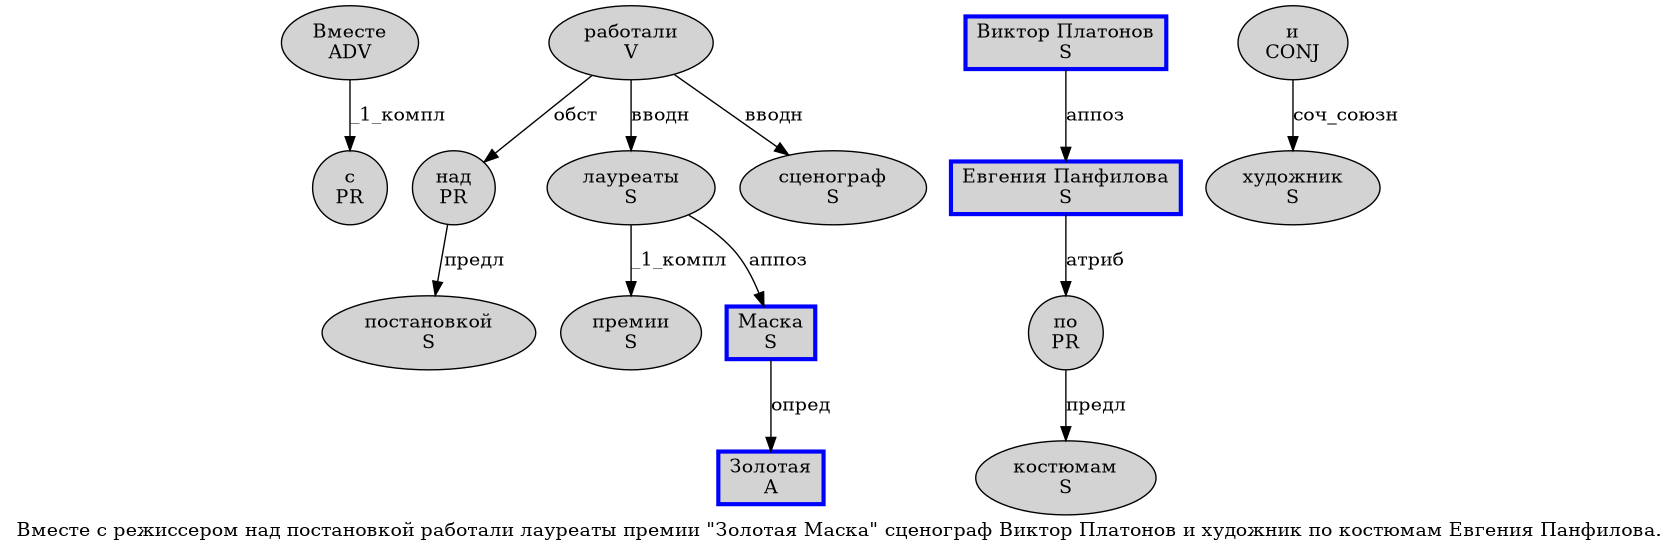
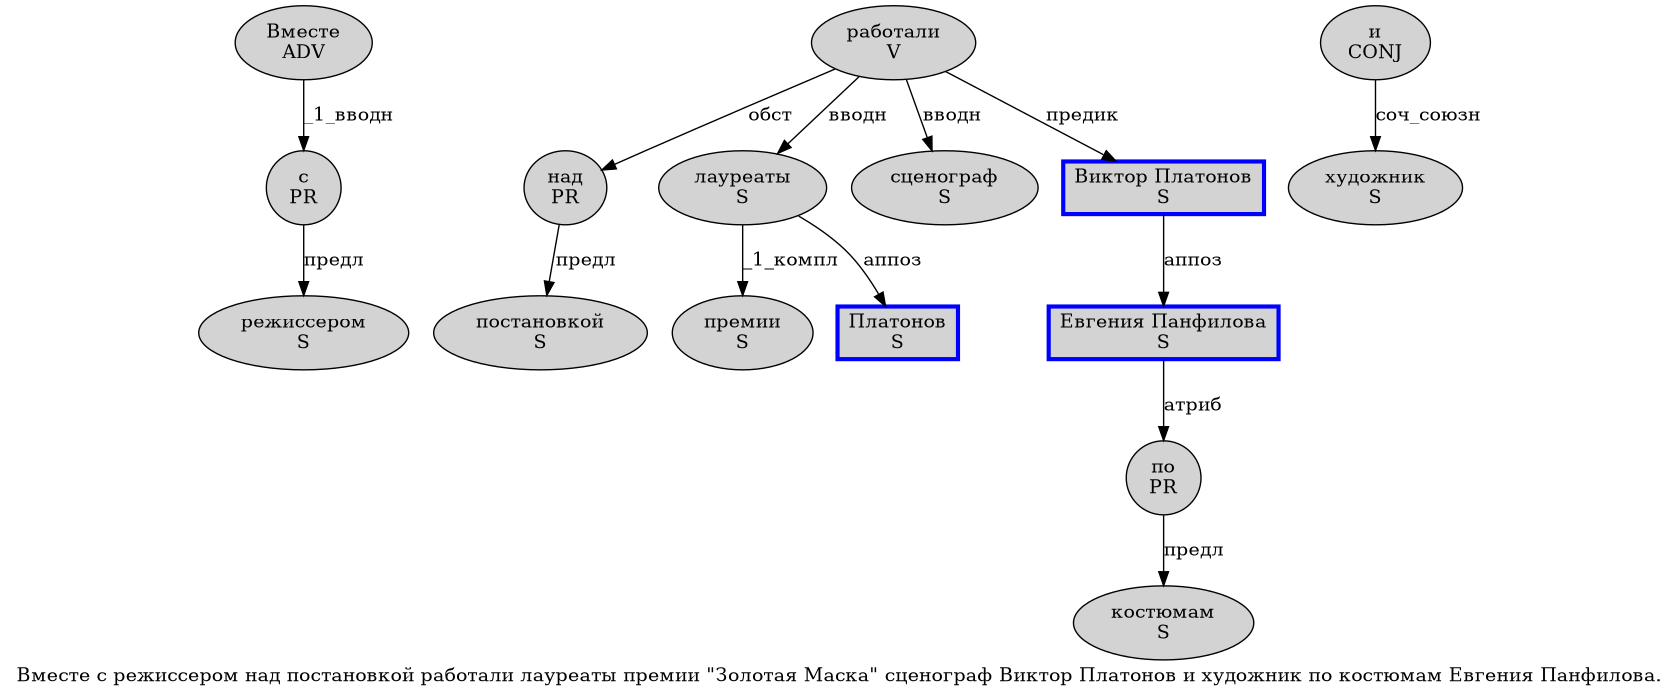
  digraph {
    label="Вместе с режиссером над постановкой работали лауреаты премии \"Золотая Маска\" сценограф Виктор Платонов и художник по костюмам Евгения Панфилова."
    node [fillcolor=lightgray penwidth=1 shape=ellipse style=filled]
    n1 [label="Вместе\nADV"]
    n2 [label="с\nPR"]
+   n3 [label="режиссером\nS"]
    n4 [label="над\nPR"]
    n5 [label="постановкой\nS"]
    n6 [label="работали\nV"]
    n7 [label="лауреаты\nS"]
    n8 [label="сценограф\nS"]
    n9 [color=blue label="Виктор Платонов\nS" penwidth=3 shape=box]
    n10 [label="премии\nS"]
-   n11 [color=blue label="Маска\nS" penwidth=3 shape=box]
+   n11 [color=blue label="Платонов\nS" penwidth=3 shape=box]
    n12 [color=blue label="Евгения Панфилова\nS" penwidth=3 shape=box]
-   n13 [color=blue label="Золотая\nA" penwidth=3 shape=box]
    n14 [label="и\nCONJ"]
    n15 [label="художник\nS"]
    n16 [label="по\nPR"]
    n17 [label="костюмам\nS"]
-   n1 -> n2 [label="_1_компл"]
+   n1 -> n2 [label="_1_вводн"]
+   n2 -> n3 [label="предл"]
    n4 -> n5 [label="предл"]
    n6 -> n4 [label="обст"]
    n6 -> n7 [label="вводн"]
    n6 -> n8 [label="вводн"]
+   n6 -> n9 [label="предик"]
    n7 -> n10 [label="_1_компл"]
    n7 -> n11 [label="аппоз"]
    n9 -> n12 [label="аппоз"]
-   n11 -> n13 [label="опред"]
    n12 -> n16 [label="атриб"]
    n14 -> n15 [label="соч_союзн"]
    n16 -> n17 [label="предл"]
  }
